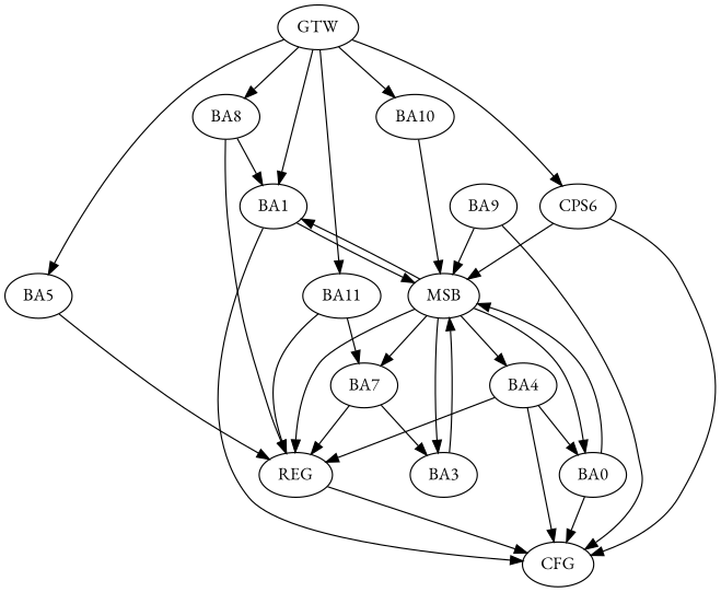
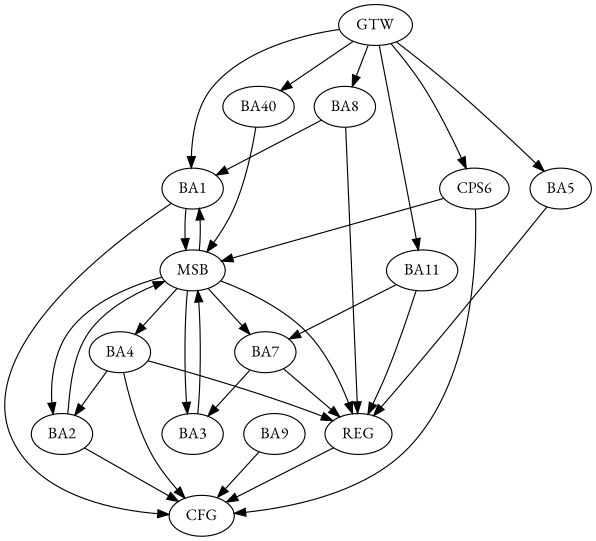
  strict digraph {
    fontname="EB Garamond"
    node [fontname="EB Garamond"]
    edge [fontname="EB Garamond"]
    n1 [label=BA1]
    n2 [label=MSB]
    n3 [label=CFG]
-   n4 [label=BA0]
+   n4 [label=BA2]
    n5 [label=BA3]
    n6 [label=BA4]
    n7 [label=REG]
    n8 [label=BA7]
    n9 [label=BA5]
    n10 [label=BA8]
    n11 [label=BA9]
-   n12 [label=BA10]
+   n12 [label=BA40]
    n13 [label=BA11]
    n14 [label=CPS6]
    n15 [label=GTW]
    n1 -> n2
    n1 -> n3
    n2 -> n1
    n2 -> n4
    n2 -> n5
    n2 -> n6
    n2 -> n7
    n2 -> n8
    n4 -> n2
    n4 -> n3
    n5 -> n2
    n6 -> n3
    n6 -> n4
    n6 -> n7
    n7 -> n3
    n8 -> n5
    n8 -> n7
    n9 -> n7
    n10 -> n1
    n10 -> n7
-   n11 -> n2
    n11 -> n3
    n12 -> n2
    n13 -> n7
    n13 -> n8
    n14 -> n2
    n14 -> n3
    n15 -> n1
    n15 -> n9
    n15 -> n10
    n15 -> n12
    n15 -> n13
    n15 -> n14
  }
